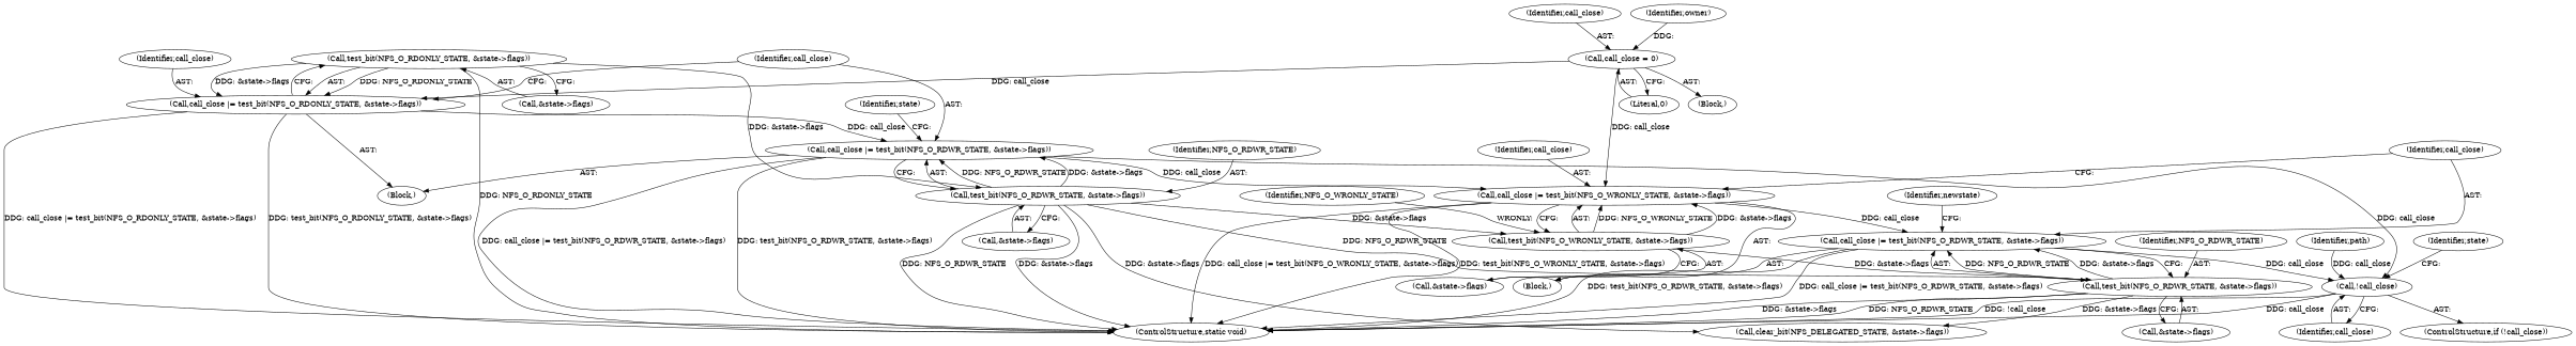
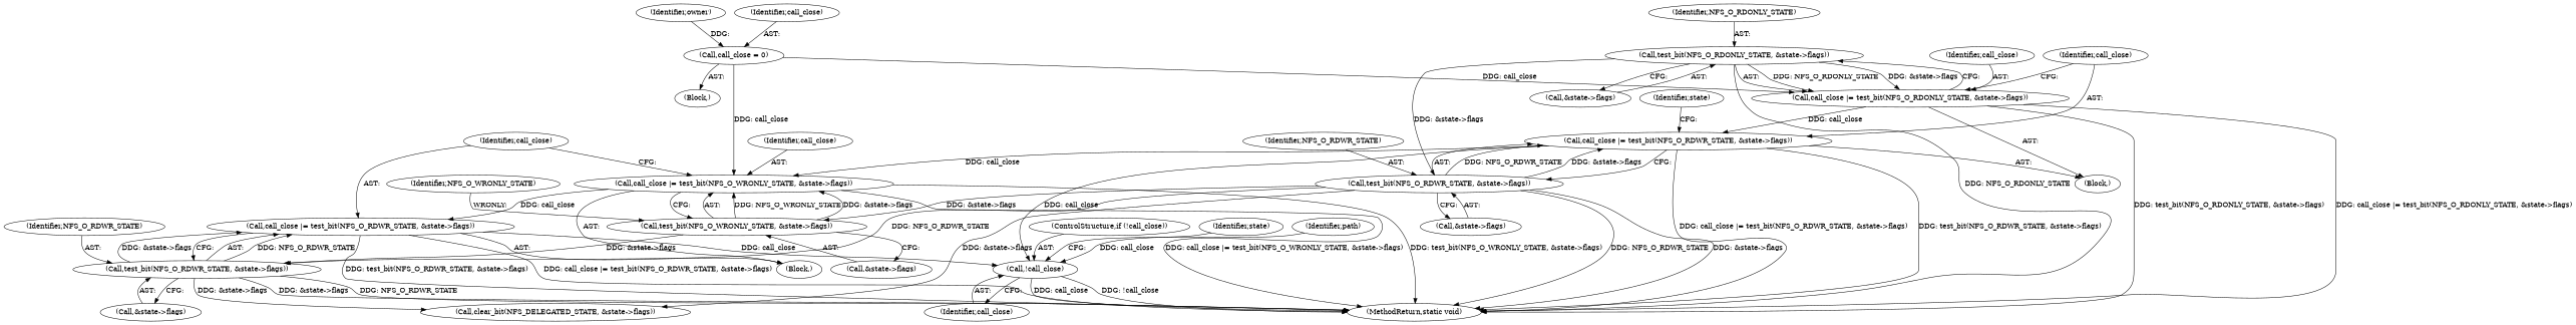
  digraph {
    n1 [label="(Call,call_close |= test_bit(NFS_O_RDWR_STATE, &state->flags))"]
    n2 [label="(Call,test_bit(NFS_O_RDWR_STATE, &state->flags))"]
    n3 [label="(Call,!call_close)"]
-   n4 [label="(ControlStructure,static void)"]
+   n4 [label="(MethodReturn,static void)"]
    n5 [label="(Block,)"]
    n6 [label="(Call,clear_bit(NFS_DELEGATED_STATE, &state->flags))"]
    n7 [label="(Call,&state->flags)"]
    n8 [label="(ControlStructure,if (!call_close))"]
    n9 [label="(Identifier,call_close)"]
    n10 [label="(Call,call_close |= test_bit(NFS_O_WRONLY_STATE, &state->flags))"]
    n11 [label="(Call,test_bit(NFS_O_WRONLY_STATE, &state->flags))"]
    n12 [label="(Call,&state->flags)"]
    n13 [label="(Call,call_close = 0)"]
    n14 [label="(Call,call_close |= test_bit(NFS_O_RDONLY_STATE, &state->flags))"]
-   n15 [label="(Literal,0)"]
    n16 [label="(Block,)"]
    n17 [label="(Call,call_close |= test_bit(NFS_O_RDWR_STATE, &state->flags))"]
    n18 [label="(Block,)"]
    n19 [label="(Call,test_bit(NFS_O_RDONLY_STATE, &state->flags))"]
    n20 [label="(Call,test_bit(NFS_O_RDWR_STATE, &state->flags))"]
    n21 [label="(Call,&state->flags)"]
    n22 [label="(Call,&state->flags)"]
    n23 [label="(Identifier,call_close)"]
+   n24 [label="(Identifier,NFS_O_RDONLY_STATE)"]
    n25 [label="(Identifier,state)"]
-   n26 [label="(Identifier,newstate)"]
    n27 [label="(Identifier,NFS_O_WRONLY_STATE)"]
    n28 [label="(Identifier,call_close)"]
    n29 [label="(Identifier,NFS_O_RDWR_STATE)"]
    n30 [label="(Identifier,call_close)"]
    n31 [label="(Identifier,call_close)"]
    n32 [label="(Identifier,path)"]
    n33 [label="(Identifier,owner)"]
    n34 [label="(Identifier,call_close)"]
    n35 [label="(Identifier,state)"]
    n36 [label="(Identifier,NFS_O_RDWR_STATE)"]
    n1 -> n2 [label="CFG: "]
    n1 -> n3 [label="DDG: call_close"]
    n1 -> n4 [label="DDG: test_bit(NFS_O_RDWR_STATE, &state->flags)"]
    n1 -> n4 [label="DDG: call_close |= test_bit(NFS_O_RDWR_STATE, &state->flags)"]
    n1 -> n5 [label="AST: "]
    n2 -> n1 [label="AST: "]
    n2 -> n1 [label="DDG: NFS_O_RDWR_STATE"]
    n2 -> n1 [label="DDG: &state->flags"]
    n2 -> n4 [label="DDG: &state->flags"]
    n2 -> n4 [label="DDG: NFS_O_RDWR_STATE"]
    n2 -> n6 [label="DDG: &state->flags"]
    n2 -> n7 [label="CFG: "]
    n3 -> n4 [label="DDG: !call_close"]
    n3 -> n4 [label="DDG: call_close"]
-   n3 -> n8 [label="AST: "]
+   n8 -> n3 [label="AST: "]
    n3 -> n9 [label="CFG: "]
    n7 -> n2 [label="AST: "]
    n9 -> n3 [label="AST: "]
    n10 -> n1 [label="DDG: call_close"]
    n10 -> n4 [label="DDG: call_close |= test_bit(NFS_O_WRONLY_STATE, &state->flags)"]
    n10 -> n4 [label="DDG: test_bit(NFS_O_WRONLY_STATE, &state->flags)"]
    n10 -> n5 [label="AST: "]
    n10 -> n11 [label="CFG: "]
    n11 -> n2 [label="DDG: &state->flags"]
    n11 -> n10 [label="AST: "]
    n11 -> n10 [label="DDG: NFS_O_WRONLY_STATE"]
    n11 -> n10 [label="DDG: &state->flags"]
    n11 -> n12 [label="CFG: "]
    n12 -> n11 [label="AST: "]
    n13 -> n10 [label="DDG: call_close"]
    n13 -> n14 [label="DDG: call_close"]
-   n13 -> n15 [label="CFG: "]
    n13 -> n16 [label="AST: "]
    n14 -> n4 [label="DDG: test_bit(NFS_O_RDONLY_STATE, &state->flags)"]
    n14 -> n4 [label="DDG: call_close |= test_bit(NFS_O_RDONLY_STATE, &state->flags)"]
    n14 -> n17 [label="DDG: call_close"]
    n14 -> n18 [label="AST: "]
    n14 -> n19 [label="CFG: "]
-   n15 -> n13 [label="AST: "]
    n17 -> n3 [label="DDG: call_close"]
    n17 -> n4 [label="DDG: call_close |= test_bit(NFS_O_RDWR_STATE, &state->flags)"]
    n17 -> n4 [label="DDG: test_bit(NFS_O_RDWR_STATE, &state->flags)"]
    n17 -> n10 [label="DDG: call_close"]
    n17 -> n18 [label="AST: "]
    n17 -> n20 [label="CFG: "]
    n19 -> n4 [label="DDG: NFS_O_RDONLY_STATE"]
    n19 -> n14 [label="AST: "]
    n19 -> n14 [label="DDG: NFS_O_RDONLY_STATE"]
    n19 -> n14 [label="DDG: &state->flags"]
    n19 -> n20 [label="DDG: &state->flags"]
    n19 -> n22 [label="CFG: "]
    n20 -> n2 [label="DDG: NFS_O_RDWR_STATE"]
    n20 -> n4 [label="DDG: NFS_O_RDWR_STATE"]
    n20 -> n4 [label="DDG: &state->flags"]
    n20 -> n6 [label="DDG: &state->flags"]
    n20 -> n11 [label="DDG: &state->flags"]
    n20 -> n17 [label="AST: "]
    n20 -> n17 [label="DDG: NFS_O_RDWR_STATE"]
    n20 -> n17 [label="DDG: &state->flags"]
    n20 -> n21 [label="CFG: "]
    n21 -> n20 [label="AST: "]
    n22 -> n19 [label="AST: "]
    n23 -> n1 [label="AST: "]
    n23 -> n10 [label="CFG: "]
+   n24 -> n19 [label="AST: "]
    n25 -> n3 [label="CFG: "]
-   n26 -> n1 [label="CFG: "]
    n27 -> n11 [label="WRONLY: "]
    n28 -> n13 [label="AST: "]
    n29 -> n2 [label="AST: "]
    n30 -> n14 [label="CFG: "]
    n30 -> n17 [label="AST: "]
    n31 -> n10 [label="AST: "]
    n32 -> n3 [label="DDG: call_close"]
    n33 -> n13 [label="DDG: "]
    n34 -> n14 [label="AST: "]
    n35 -> n17 [label="CFG: "]
    n36 -> n20 [label="AST: "]
  }
